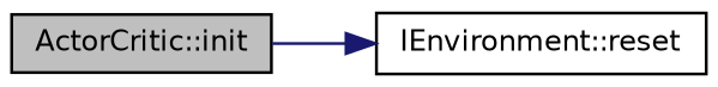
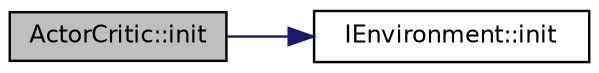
  digraph {
    rankdir=LR
    node [color=black fontname=Helvetica fontsize=10 shape=record style=filled]
    n1 [fillcolor=grey75 fontcolor=black height=0.2 label="ActorCritic::init" width=0.4]
-   n2 [fillcolor=white height=0.2 label="IEnvironment::reset" width=0.4]
+   n2 [fillcolor=white height=0.2 label="IEnvironment::init" width=0.4]
    n1 -> n2 [color=midnightblue fontname=Helvetica fontsize=10 labelfontname=Helvetica labelfontsize=10 style=solid]
  }
